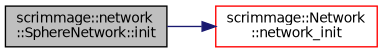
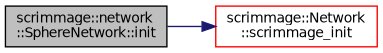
  digraph {
    rankdir=LR
    node [fontname=Helvetica fontsize=10 shape=record style=filled]
    n1 [color=black fillcolor=grey75 fontcolor=black height=0.2 label="scrimmage::network\l::SphereNetwork::init" width=0.4]
-   n2 [color=red fillcolor=white height=0.2 label="scrimmage::Network\l::network_init" width=0.4]
+   n2 [color=red fillcolor=white height=0.2 label="scrimmage::Network\l::scrimmage_init" width=0.4]
    n1 -> n2 [color=midnightblue fontname=Helvetica fontsize=10 labelfontname=Helvetica labelfontsize=10 style=solid]
  }
